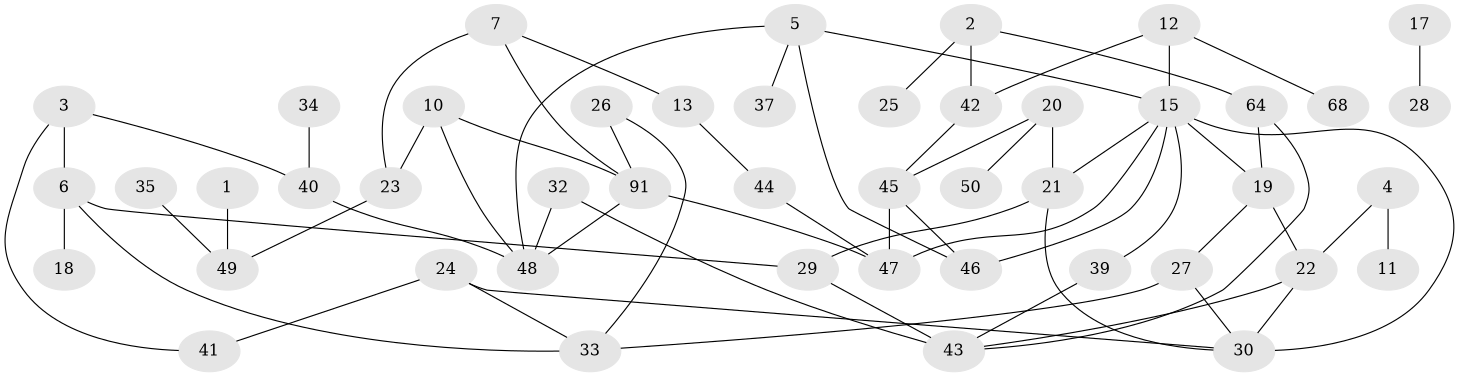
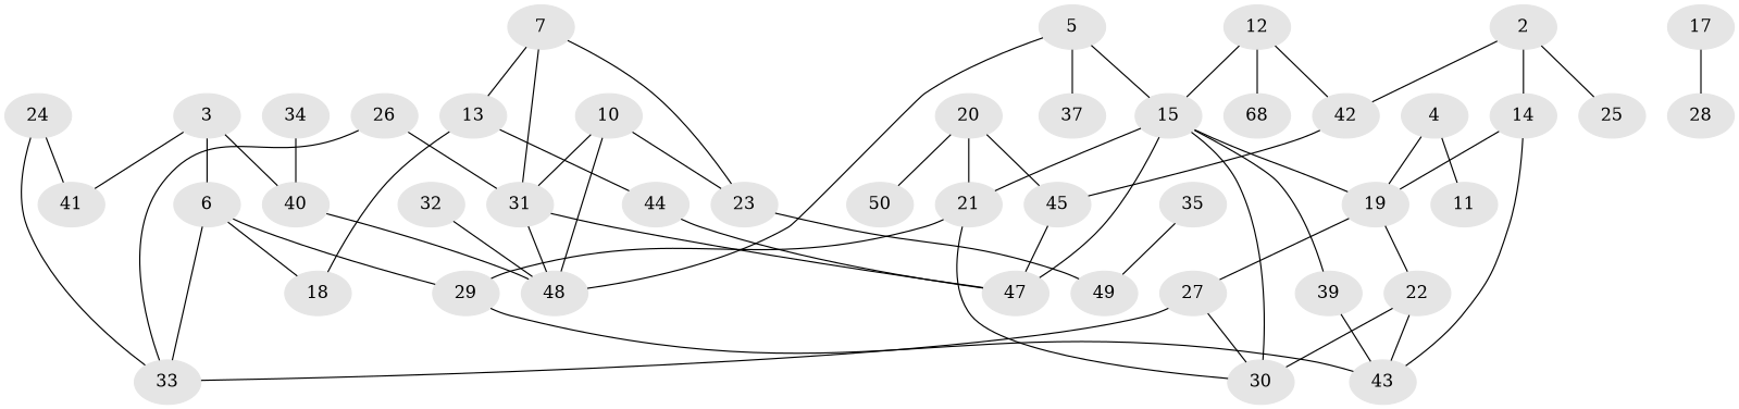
  graph {
    node [color=gray90 style=filled]
    edge [weight=1.0]
-   1
    49
    2
-   14 [label=64]
+   14
    25
    42
    19
    43
    45
    3
    6
    40
    41
    18
    29
    33
    48
    4
    11
    22
    30
    5
    15
    37
-   46
    21
    39
    47
    7
    13
    23
-   31 [label=91]
+   31
    44
    10
    12
    n36 [label=68]
    27
    17
    28
    20
    50
    24
    26
    32
    34
    35
-   1 -- 49
    2 -- 14
    2 -- 25
    2 -- 42
    14 -- 19
    14 -- 43
    42 -- 45
    19 -- 22
    19 -- 27
-   45 -- 46
    45 -- 47
    3 -- 6
    3 -- 40
    3 -- 41
    6 -- 18
    6 -- 29
    6 -- 33
    40 -- 48
    29 -- 43
    4 -- 11
-   4 -- 22
+   4 -- 19
    22 -- 43
    22 -- 30
    5 -- 48
    5 -- 15
    5 -- 37
-   5 -- 46
    15 -- 19
    15 -- 30 [weight=2.0]
-   15 -- 46
    15 -- 21
    15 -- 39
    15 -- 47
    21 -- 29
    21 -- 30
    39 -- 43
    7 -- 13
    7 -- 23
    7 -- 31
+   13 -- 18
    13 -- 44
    23 -- 49
    31 -- 48
    31 -- 47
    44 -- 47
    10 -- 48
    10 -- 23
    10 -- 31
    12 -- 42
    12 -- 15
    12 -- n36
    27 -- 33
    27 -- 30
    17 -- 28
    20 -- 45
    20 -- 21
    20 -- 50
    24 -- 41
    24 -- 33
-   24 -- 30
    26 -- 33
    26 -- 31
-   32 -- 43 [weight=2.0]
    32 -- 48
    34 -- 40
    35 -- 49
  }
